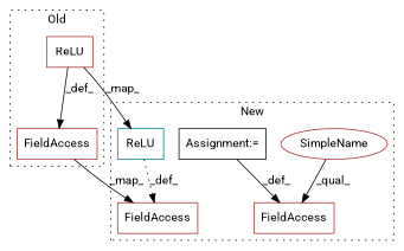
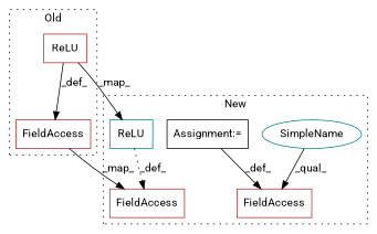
  digraph {
    fontname=Roboto
    node [a=22 l=6 s=1273 shape=box color=brown fontname=Roboto]
    edge [style=solid fontname=Roboto]
    n1 [a=32 label=ReLU s=1684]
    n2 [l=14 label=FieldAccess s=1590]
    n3 [a=32 label=ReLU s=1875 color=teal]
    n4 [l=14 label=FieldAccess s=1631]
    n5 [l=11 label=FieldAccess]
    n6 [a=7 l=1 label="Assignment:=" s=1284 color=black]
-   n7 [a=42 l=4 label=SimpleName shape=ellipse]
+   n7 [a=42 l=4 label=SimpleName shape=ellipse color=teal]
    subgraph cluster_1 {
      label=Old
      style=dotted
      n1
      n2
    }
    subgraph cluster_2 {
      label=New
      style=dotted
      n3
      n4
      n5
      n6
      n7
    }
    n1 -> n2 [label=_def_]
    n1 -> n3 [label=_map_]
    n2 -> n4 [label=_map_]
    n3 -> n4 [label=_def_ style=dotted]
    n6 -> n5 [label=_def_]
    n7 -> n5 [label=_qual_]
  }
